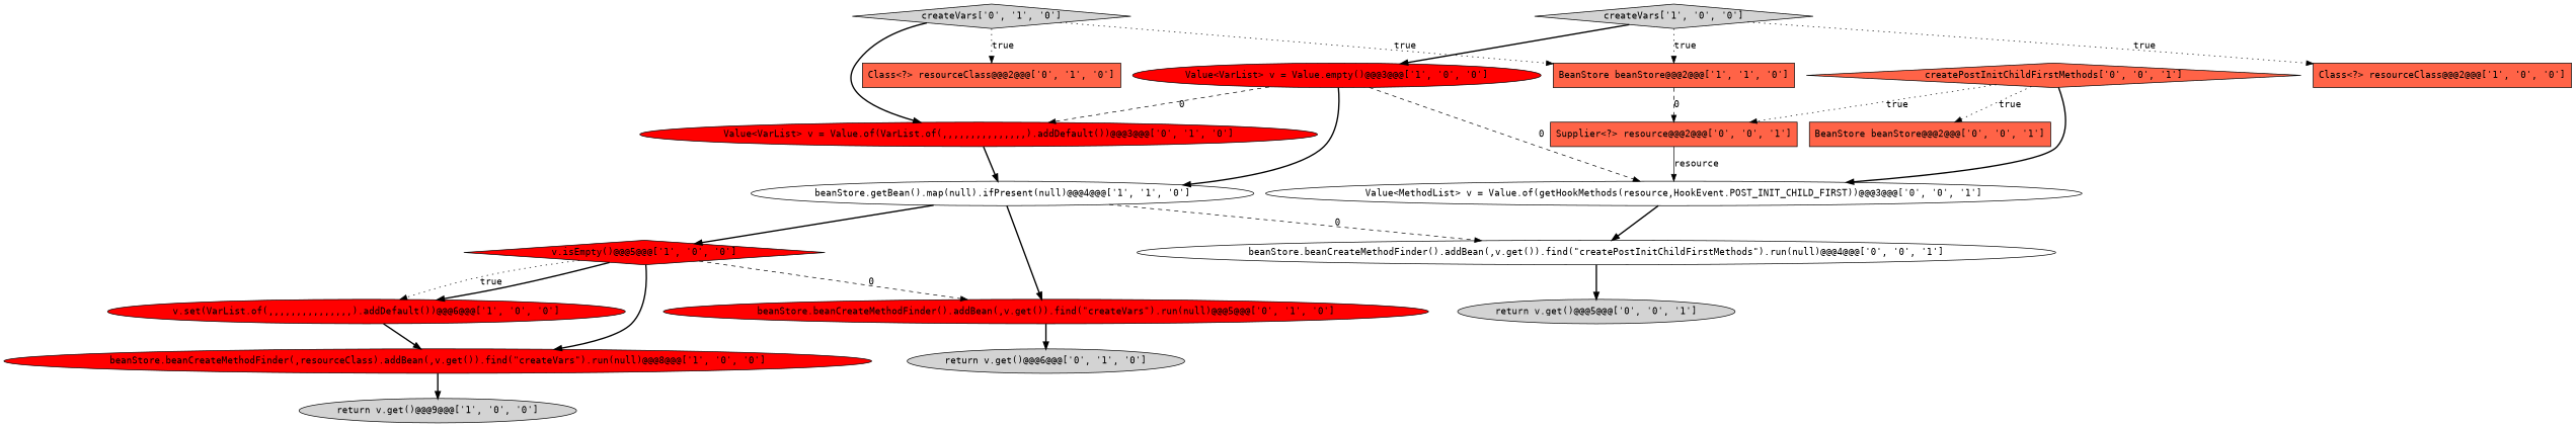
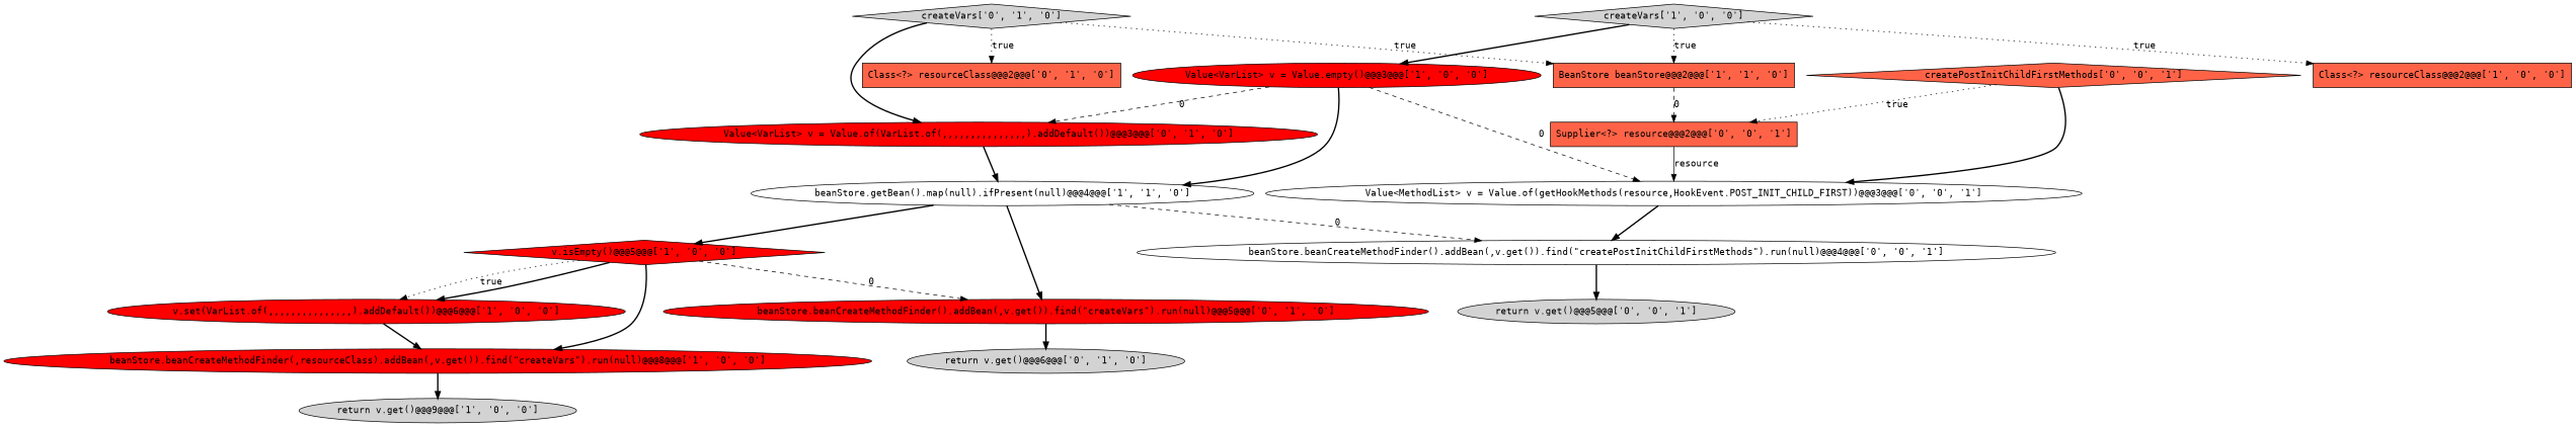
  digraph {
    fontname="DejaVu Sans Mono"
    node [fillcolor=red fontname="DejaVu Sans Mono" shape=ellipse style=filled]
    edge [fontname="DejaVu Sans Mono" style=bold]
    n1 [label="v.isEmpty()@@@5@@@['1', '0', '0']" shape=diamond]
    n2 [label="beanStore.beanCreateMethodFinder().addBean(,v.get()).find(\"createVars\").run(null)@@@5@@@['0', '1', '0']"]
    n3 [label="v.set(VarList.of(,,,,,,,,,,,,,,,).addDefault())@@@6@@@['1', '0', '0']"]
    n4 [label="beanStore.beanCreateMethodFinder(,resourceClass).addBean(,v.get()).find(\"createVars\").run(null)@@@8@@@['1', '0', '0']"]
    n5 [fillcolor=lightgray label="return v.get()@@@6@@@['0', '1', '0']"]
    n6 [fillcolor=lightgray label="return v.get()@@@9@@@['1', '0', '0']"]
    n7 [fillcolor=tomato label="BeanStore beanStore@@@2@@@['1', '1', '0']" shape=box]
    n8 [fillcolor=tomato label="Supplier<?> resource@@@2@@@['0', '0', '1']" shape=box]
    n9 [fillcolor=white label="Value<MethodList> v = Value.of(getHookMethods(resource,HookEvent.POST_INIT_CHILD_FIRST))@@@3@@@['0', '0', '1']"]
    n10 [fillcolor=tomato label="Class<?> resourceClass@@@2@@@['0', '1', '0']" shape=box]
    n11 [label="Value<VarList> v = Value.of(VarList.of(,,,,,,,,,,,,,,,).addDefault())@@@3@@@['0', '1', '0']"]
    n12 [fillcolor=white label="beanStore.getBean().map(null).ifPresent(null)@@@4@@@['1', '1', '0']"]
    n13 [fillcolor=white label="beanStore.beanCreateMethodFinder().addBean(,v.get()).find(\"createPostInitChildFirstMethods\").run(null)@@@4@@@['0', '0', '1']"]
    n14 [fillcolor=tomato label="createPostInitChildFirstMethods['0', '0', '1']" shape=diamond]
-   n15 [fillcolor=tomato label="BeanStore beanStore@@@2@@@['0', '0', '1']" shape=box]
    n16 [fillcolor=lightgray label="createVars['0', '1', '0']" shape=diamond]
    n17 [label="Value<VarList> v = Value.empty()@@@3@@@['1', '0', '0']"]
    n18 [fillcolor=lightgray label="return v.get()@@@5@@@['0', '0', '1']"]
    n19 [fillcolor=tomato label="Class<?> resourceClass@@@2@@@['1', '0', '0']" shape=box]
    n20 [fillcolor=lightgray label="createVars['1', '0', '0']" shape=diamond]
    n1 -> n2 [label=0 style=dashed]
    n1 -> n3
    n1 -> n3 [label=true style=dotted]
    n1 -> n4
    n2 -> n5
    n3 -> n4
    n4 -> n6
    n7 -> n8 [label=0 style=dashed]
    n8 -> n9 [label=resource style=solid]
    n9 -> n13
    n11 -> n12
    n12 -> n1
    n12 -> n2
    n12 -> n13 [label=0 style=dashed]
    n13 -> n18
    n14 -> n8 [label=true style=dotted]
    n14 -> n9
-   n14 -> n15 [label=true style=dotted]
    n16 -> n7 [label=true style=dotted]
    n16 -> n10 [label=true style=dotted]
    n16 -> n11
    n17 -> n9 [label=0 style=dashed]
    n17 -> n11 [label=0 style=dashed]
    n17 -> n12
    n20 -> n7 [label=true style=dotted]
    n20 -> n17
    n20 -> n19 [label=true style=dotted]
  }
